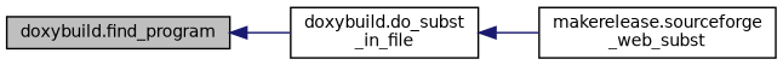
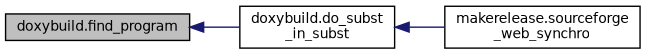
  digraph {
    rankdir=LR
    node [color=black fillcolor=white fontname=Helvetica fontsize=10 shape=record style=filled]
    edge [color=midnightblue dir=back fontname=Helvetica fontsize=10 labelfontname=Helvetica labelfontsize=10 style=solid]
    n1 [fillcolor=grey75 fontcolor=black height=0.2 label="doxybuild.find_program" width=0.4]
-   n2 [height=0.2 label="doxybuild.do_subst\l_in_file" width=0.4]
-   n3 [height=0.2 label="makerelease.sourceforge\l_web_subst" width=0.4]
+   n2 [height=0.2 label="doxybuild.do_subst\l_in_subst" width=0.4]
+   n3 [height=0.2 label="makerelease.sourceforge\l_web_synchro" width=0.4]
    n1 -> n2
    n2 -> n3
  }
